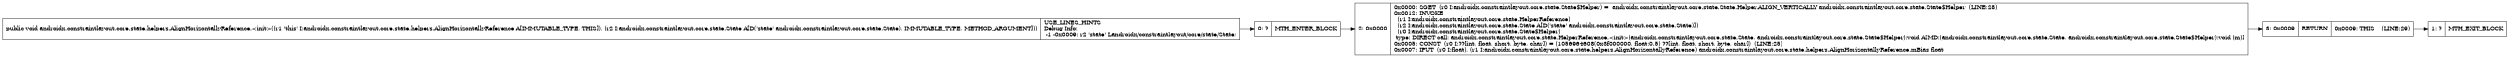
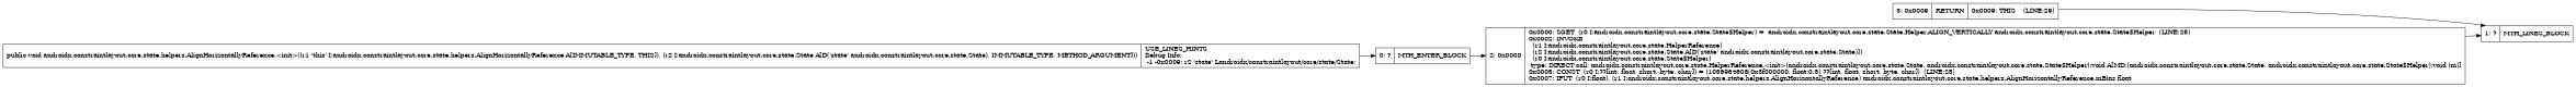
  digraph {
    fontname="DejaVu Serif"
    rankdir=LR
    node [fontname="DejaVu Serif" shape=record]
    edge [fontname="DejaVu Serif"]
    n1 [label="{0\:\ ?|MTH_ENTER_BLOCK\l}"]
-   n2 [label="{2\:\ 0x0000|0x0000: SGET  (r0 I:androidx.constraintlayout.core.state.State$Helper) =  androidx.constraintlayout.core.state.State.Helper.ALIGN_VERTICALLY androidx.constraintlayout.core.state.State$Helper  (LINE:28)\l0x0012: INVOKE  \l  (r1 I:androidx.constraintlayout.core.state.HelperReference)\l  (r2 I:androidx.constraintlayout.core.state.State A[D('state' androidx.constraintlayout.core.state.State)])\l  (r0 I:androidx.constraintlayout.core.state.State$Helper)\l type: DIRECT call: androidx.constraintlayout.core.state.HelperReference.\<init\>(androidx.constraintlayout.core.state.State, androidx.constraintlayout.core.state.State$Helper):void A[MD:(androidx.constraintlayout.core.state.State, androidx.constraintlayout.core.state.State$Helper):void (m)]\l0x0005: CONST  (r0 I:??[int, float, short, byte, char]) = (1056964608(0x3f000000, float:0.5) ??[int, float, short, byte, char])  (LINE:25)\l0x0007: IPUT  (r0 I:float), (r1 I:androidx.constraintlayout.core.state.helpers.AlignHorizontallyReference) androidx.constraintlayout.core.state.helpers.AlignHorizontallyReference.mBias float \l}"]
+   n2 [label="{2\:\ 0x0000|0x0000: SGET  (r0 I:androidx.constraintlayout.core.state.State$Helper) =  androidx.constraintlayout.core.state.State.Helper.ALIGN_VERTICALLY androidx.constraintlayout.core.state.State$Helper  (LINE:28)\l0x0002: INVOKE  \l  (r1 I:androidx.constraintlayout.core.state.HelperReference)\l  (r2 I:androidx.constraintlayout.core.state.State A[D('state' androidx.constraintlayout.core.state.State)])\l  (r0 I:androidx.constraintlayout.core.state.State$Helper)\l type: DIRECT call: androidx.constraintlayout.core.state.HelperReference.\<init\>(androidx.constraintlayout.core.state.State, androidx.constraintlayout.core.state.State$Helper):void A[MD:(androidx.constraintlayout.core.state.State, androidx.constraintlayout.core.state.State$Helper):void (m)]\l0x0005: CONST  (r0 I:??[int, float, short, byte, char]) = (1056964608(0x3f000000, float:0.5) ??[int, float, short, byte, char])  (LINE:25)\l0x0007: IPUT  (r0 I:float), (r1 I:androidx.constraintlayout.core.state.helpers.AlignHorizontallyReference) androidx.constraintlayout.core.state.helpers.AlignHorizontallyReference.mBias float \l}"]
    n3 [label="{3\:\ 0x0009|RETURN\l|0x0009: THIS    (LINE:29)\l}"]
-   n4 [label="{1\:\ ?|MTH_EXIT_BLOCK\l}"]
+   n4 [label="{1\:\ ?|MTH_LINES_BLOCK\l}"]
    n5 [label="{public void androidx.constraintlayout.core.state.helpers.AlignHorizontallyReference.\<init\>((r1 'this' I:androidx.constraintlayout.core.state.helpers.AlignHorizontallyReference A[IMMUTABLE_TYPE, THIS]), (r2 I:androidx.constraintlayout.core.state.State A[D('state' androidx.constraintlayout.core.state.State), IMMUTABLE_TYPE, METHOD_ARGUMENT]))  | USE_LINES_HINTS\lDebug Info:\l  \-1 \-0x0009: r2 'state' Landroidx\/constraintlayout\/core\/state\/State;\l}"]
    n1 -> n2
-   n2 -> n3
+   n2 -> n4
    n3 -> n4
    n5 -> n1
  }
